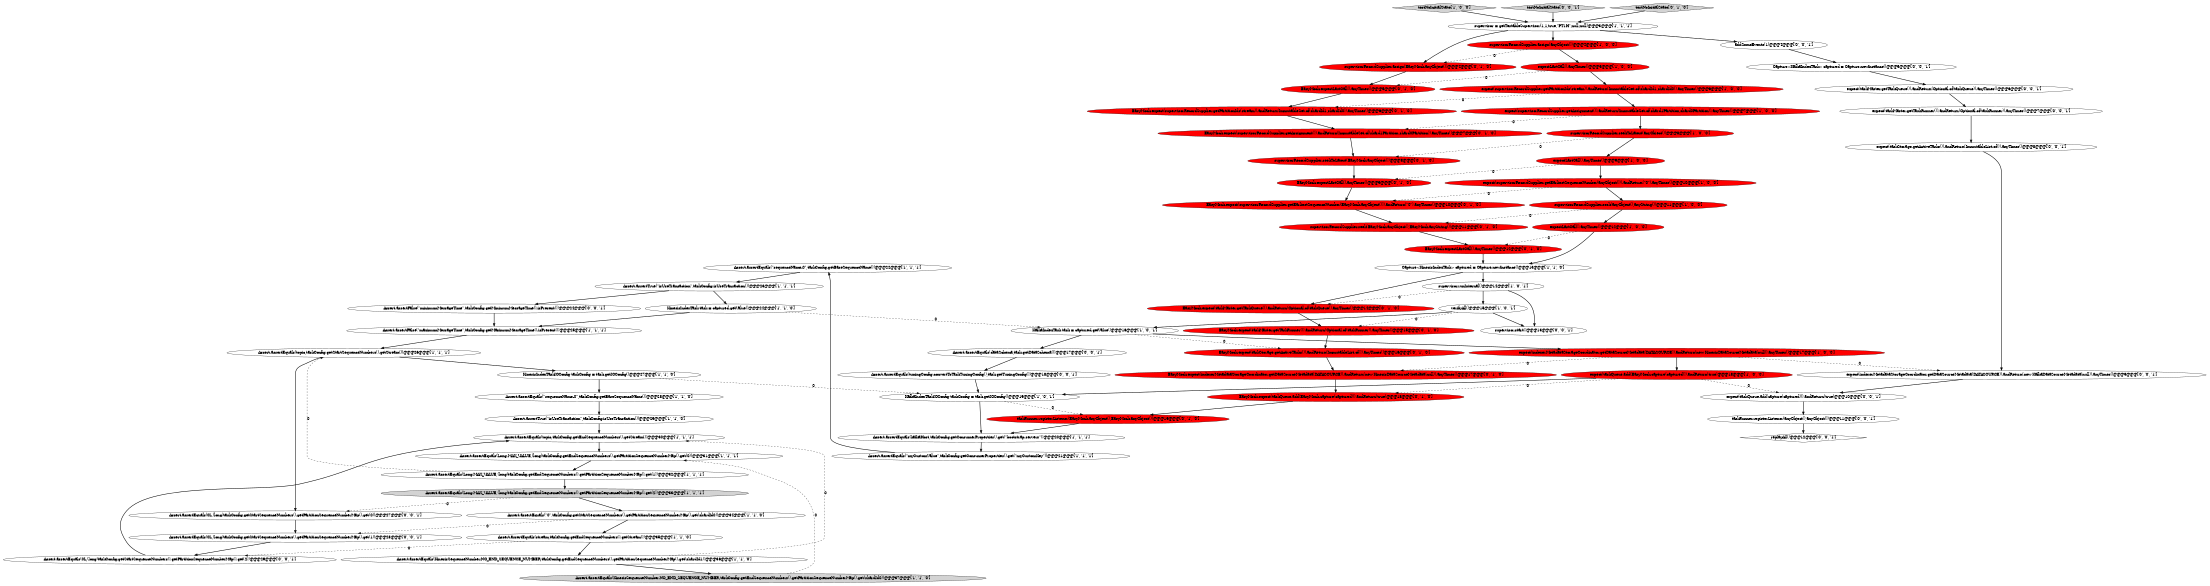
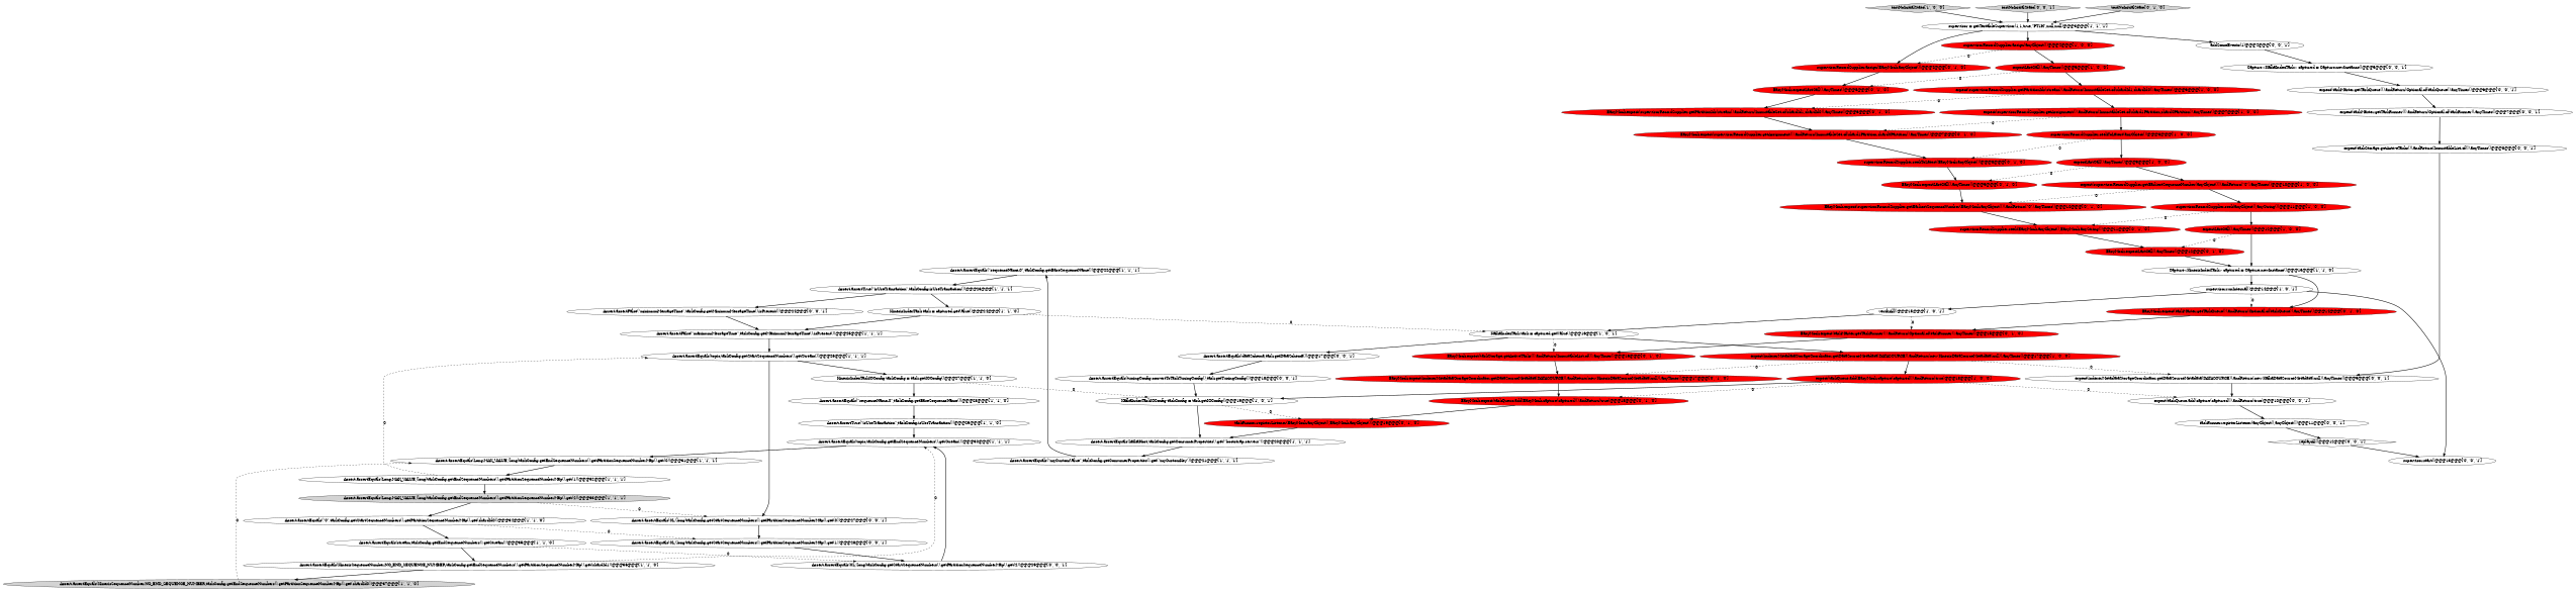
  digraph {
    node [fillcolor=white shape=ellipse style=filled]
    edge [style=bold]
    n1 [label="Assert.assertEquals(\"sequenceName-0\",taskConfig.getBaseSequenceName())@@@22@@@['1', '1', '1']"]
    n2 [label="Assert.assertTrue(\"isUseTransaction\",taskConfig.isUseTransaction())@@@23@@@['1', '1', '1']"]
    n3 [label="Assert.assertFalse(\"minimumMessageTime\",taskConfig.getMinimumMessageTime().isPresent())@@@24@@@['0', '0', '1']"]
    n4 [label="KinesisIndexTask task = captured.getValue()@@@24@@@['1', '1', '0']"]
    n5 [label="Assert.assertEquals(\"sequenceName-0\",taskConfig.getBaseSequenceName())@@@28@@@['1', '1', '0']"]
    n6 [label="Assert.assertTrue(\"isUseTransaction\",taskConfig.isUseTransaction())@@@29@@@['1', '1', '0']"]
    n7 [label="Assert.assertEquals(topic,taskConfig.getEndSequenceNumbers().getStream())@@@30@@@['1', '1', '1']"]
    n8 [label="supervisor.start()@@@13@@@['0', '0', '1']"]
    n9 [label="supervisor.runInternal()@@@14@@@['1', '0', '1']"]
    n10 [label="verifyAll()@@@15@@@['1', '0', '1']"]
    n11 [fillcolor=red label="EasyMock.expect(taskMaster.getTaskQueue()).andReturn(Optional.of(taskQueue)).anyTimes()@@@14@@@['0', '1', '0']"]
    n12 [label="KafkaIndexTask task = captured.getValue()@@@16@@@['1', '0', '1']"]
    n13 [fillcolor=red label="EasyMock.expect(taskMaster.getTaskRunner()).andReturn(Optional.of(taskRunner)).anyTimes()@@@15@@@['0', '1', '0']"]
    n14 [fillcolor=red label="expect(indexerMetadataStorageCoordinator.getDataSourceMetadata(DATASOURCE)).andReturn(new KinesisDataSourceMetadata(null)).anyTimes()@@@17@@@['1', '0', '0']"]
    n15 [label="expect(indexerMetadataStorageCoordinator.getDataSourceMetadata(DATASOURCE)).andReturn(new KafkaDataSourceMetadata(null)).anyTimes()@@@9@@@['0', '0', '1']"]
    n16 [fillcolor=red label="expect(taskQueue.add(EasyMock.capture(captured))).andReturn(true)@@@18@@@['1', '0', '0']"]
    n17 [fillcolor=red label="EasyMock.expect(indexerMetadataStorageCoordinator.getDataSourceMetadata(DATASOURCE)).andReturn(new KinesisDataSourceMetadata(null)).anyTimes()@@@17@@@['0', '1', '0']"]
    n18 [label="expect(taskQueue.add(capture(captured))).andReturn(true)@@@10@@@['0', '0', '1']"]
    n19 [label="KafkaIndexTaskIOConfig taskConfig = task.getIOConfig()@@@19@@@['1', '0', '1']"]
    n20 [fillcolor=red label="EasyMock.expect(taskQueue.add(EasyMock.capture(captured))).andReturn(true)@@@18@@@['0', '1', '0']"]
    n21 [label="Assert.assertFalse(\"maximumMessageTime\",taskConfig.getMaximumMessageTime().isPresent())@@@25@@@['1', '1', '1']"]
    n22 [label="Assert.assertEquals(topic,taskConfig.getStartSequenceNumbers().getStream())@@@26@@@['1', '1', '1']"]
    n23 [label="supervisor = getTestableSupervisor(1,1,true,\"PT1H\",null,null)@@@3@@@['1', '1', '1']"]
    n24 [label="addSomeEvents(1)@@@4@@@['0', '0', '1']"]
    n25 [fillcolor=red label="supervisorRecordSupplier.assign(EasyMock.anyObject())@@@4@@@['0', '1', '0']"]
    n26 [fillcolor=red label="supervisorRecordSupplier.assign(anyObject())@@@4@@@['1', '0', '0']"]
    n27 [label="Capture<KafkaIndexTask> captured = Capture.newInstance()@@@5@@@['0', '0', '1']"]
    n28 [fillcolor=red label="EasyMock.expectLastCall().anyTimes()@@@5@@@['0', '1', '0']"]
    n29 [fillcolor=red label="expectLastCall().anyTimes()@@@5@@@['1', '0', '0']"]
    n30 [label="KinesisIndexTaskIOConfig taskConfig = task.getIOConfig()@@@27@@@['1', '1', '0']"]
    n31 [label="Assert.assertEquals(kafkaHost,taskConfig.getConsumerProperties().get(\"bootstrap.servers\"))@@@20@@@['1', '1', '1']"]
    n32 [fillcolor=red label="taskRunner.registerListener(EasyMock.anyObject(),EasyMock.anyObject())@@@19@@@['0', '1', '0']"]
    n33 [fillcolor=red label="expectLastCall().anyTimes()@@@12@@@['1', '0', '0']"]
    n34 [fillcolor=red label="EasyMock.expectLastCall().anyTimes()@@@12@@@['0', '1', '0']"]
    n35 [label="Capture<KinesisIndexTask> captured = Capture.newInstance()@@@13@@@['1', '1', '0']"]
    n36 [label="taskRunner.registerListener(anyObject(),anyObject())@@@11@@@['0', '0', '1']"]
    n37 [fillcolor=red label="supervisorRecordSupplier.seek(anyObject(),anyString())@@@11@@@['1', '0', '0']"]
    n38 [fillcolor=red label="supervisorRecordSupplier.seek(EasyMock.anyObject(),EasyMock.anyString())@@@11@@@['0', '1', '0']"]
    n39 [label="expect(taskStorage.getActiveTasks()).andReturn(ImmutableList.of()).anyTimes()@@@8@@@['0', '0', '1']"]
    n40 [fillcolor=red label="supervisorRecordSupplier.seekToLatest(EasyMock.anyObject())@@@8@@@['0', '1', '0']"]
    n41 [fillcolor=red label="EasyMock.expectLastCall().anyTimes()@@@9@@@['0', '1', '0']"]
    n42 [fillcolor=red label="EasyMock.expect(supervisorRecordSupplier.getEarliestSequenceNumber(EasyMock.anyObject())).andReturn(\"0\").anyTimes()@@@10@@@['0', '1', '0']"]
    n43 [fillcolor=red label="supervisorRecordSupplier.seekToLatest(anyObject())@@@8@@@['1', '0', '0']"]
    n44 [fillcolor=red label="expectLastCall().anyTimes()@@@9@@@['1', '0', '0']"]
    n45 [fillcolor=red label="expect(supervisorRecordSupplier.getEarliestSequenceNumber(anyObject())).andReturn(\"0\").anyTimes()@@@10@@@['1', '0', '0']"]
    n46 [label="expect(taskMaster.getTaskQueue()).andReturn(Optional.of(taskQueue)).anyTimes()@@@6@@@['0', '0', '1']"]
    n47 [label="replayAll()@@@12@@@['0', '0', '1']" shape=diamond]
    n48 [label="Assert.assertEquals(0L,(long)taskConfig.getStartSequenceNumbers().getPartitionSequenceNumberMap().get(0))@@@27@@@['0', '0', '1']"]
    n49 [label="Assert.assertEquals(0L,(long)taskConfig.getStartSequenceNumbers().getPartitionSequenceNumberMap().get(1))@@@28@@@['0', '0', '1']"]
    n50 [label="expect(taskMaster.getTaskRunner()).andReturn(Optional.of(taskRunner)).anyTimes()@@@7@@@['0', '0', '1']"]
    n51 [fillcolor=red label="EasyMock.expect(supervisorRecordSupplier.getPartitionIds(stream)).andReturn(ImmutableSet.of(shardId1,shardId0)).anyTimes()@@@6@@@['0', '1', '0']"]
    n52 [fillcolor=red label="EasyMock.expect(supervisorRecordSupplier.getAssignment()).andReturn(ImmutableSet.of(shard1Partition,shard0Partition)).anyTimes()@@@7@@@['0', '1', '0']"]
    n53 [fillcolor=lightgray label="testNoInitialState['1', '0', '0']" shape=diamond]
    n54 [fillcolor=red label="EasyMock.expect(taskStorage.getActiveTasks()).andReturn(ImmutableList.of()).anyTimes()@@@16@@@['0', '1', '0']"]
    n55 [label="Assert.assertEquals(dataSchema,task.getDataSchema())@@@17@@@['0', '0', '1']"]
    n56 [label="Assert.assertEquals(tuningConfig.convertToTaskTuningConfig(),task.getTuningConfig())@@@18@@@['0', '0', '1']"]
    n57 [fillcolor=red label="expect(supervisorRecordSupplier.getPartitionIds(stream)).andReturn(ImmutableSet.of(shardId1,shardId0)).anyTimes()@@@6@@@['1', '0', '0']"]
    n58 [fillcolor=red label="expect(supervisorRecordSupplier.getAssignment()).andReturn(ImmutableSet.of(shard1Partition,shard0Partition)).anyTimes()@@@7@@@['1', '0', '0']"]
    n59 [label="Assert.assertEquals(\"myCustomValue\",taskConfig.getConsumerProperties().get(\"myCustomKey\"))@@@21@@@['1', '1', '1']"]
    n60 [fillcolor=lightgray label="Assert.assertEquals(KinesisSequenceNumber.NO_END_SEQUENCE_NUMBER,taskConfig.getEndSequenceNumbers().getPartitionSequenceNumberMap().get(shardId0))@@@37@@@['1', '1', '0']"]
    n61 [label="Assert.assertEquals(Long.MAX_VALUE,(long)taskConfig.getEndSequenceNumbers().getPartitionSequenceNumberMap().get(0))@@@31@@@['1', '1', '1']"]
    n62 [label="Assert.assertEquals(Long.MAX_VALUE,(long)taskConfig.getEndSequenceNumbers().getPartitionSequenceNumberMap().get(1))@@@32@@@['1', '1', '1']"]
    n63 [fillcolor=lightgray label="testNoInitialState['0', '0', '1']" shape=diamond]
    n64 [label="Assert.assertEquals(0L,(long)taskConfig.getStartSequenceNumbers().getPartitionSequenceNumberMap().get(2))@@@29@@@['0', '0', '1']"]
    n65 [fillcolor=lightgray label="Assert.assertEquals(Long.MAX_VALUE,(long)taskConfig.getEndSequenceNumbers().getPartitionSequenceNumberMap().get(2))@@@33@@@['1', '1', '1']"]
    n66 [label="Assert.assertEquals(\"0\",taskConfig.getStartSequenceNumbers().getPartitionSequenceNumberMap().get(shardId0))@@@34@@@['1', '1', '0']"]
    n67 [label="Assert.assertEquals(stream,taskConfig.getEndSequenceNumbers().getStream())@@@35@@@['1', '1', '0']"]
    n68 [label="Assert.assertEquals(KinesisSequenceNumber.NO_END_SEQUENCE_NUMBER,taskConfig.getEndSequenceNumbers().getPartitionSequenceNumberMap().get(shardId1))@@@36@@@['1', '1', '0']"]
    n69 [fillcolor=lightgray label="testNoInitialState['0', '1', '0']" shape=diamond]
    n1 -> n2
    n2 -> n3
    n2 -> n4
    n3 -> n21
    n4 -> n12 [label=0 style=dashed]
    n4 -> n21
    n5 -> n6
    n6 -> n7
    n7 -> n61
    n9 -> n8
    n9 -> n10
    n9 -> n11 [label=0 style=dashed]
    n10 -> n12
    n10 -> n13 [label=0 style=dashed]
    n11 -> n13
    n12 -> n14
    n12 -> n54 [label=0 style=dashed]
    n12 -> n55
    n13 -> n54
    n14 -> n15 [label=0 style=dashed]
    n14 -> n16
    n14 -> n17 [label=0 style=dashed]
    n15 -> n18
    n16 -> n18 [label=0 style=dashed]
    n16 -> n19
    n16 -> n20 [label=0 style=dashed]
    n17 -> n20
    n18 -> n36
    n19 -> n31
    n19 -> n32 [label=0 style=dashed]
    n20 -> n32
    n21 -> n22
    n22 -> n30
    n22 -> n48
    n23 -> n24
    n23 -> n25
    n23 -> n26
    n24 -> n27
    n25 -> n28
    n26 -> n25 [label=0 style=dashed]
    n26 -> n29
    n27 -> n46
    n28 -> n51
    n29 -> n28 [label=0 style=dashed]
    n29 -> n57
    n30 -> n5
    n30 -> n19 [label=0 style=dashed]
    n31 -> n59
    n32 -> n31
    n33 -> n34 [label=0 style=dashed]
    n33 -> n35
    n34 -> n35
    n35 -> n9
    n35 -> n11
    n36 -> n47
    n37 -> n33
    n37 -> n38 [label=0 style=dashed]
    n38 -> n34
    n39 -> n15
    n40 -> n41
    n41 -> n42
    n42 -> n38
    n43 -> n40 [label=0 style=dashed]
    n43 -> n44
    n44 -> n41 [label=0 style=dashed]
    n44 -> n45
    n45 -> n37
    n45 -> n42 [label=0 style=dashed]
    n46 -> n50
-   n10 -> n8
+   n47 -> n8
    n48 -> n49
    n49 -> n64
    n50 -> n39
    n51 -> n52
    n52 -> n40
    n53 -> n23
    n54 -> n17
    n55 -> n56
    n56 -> n19
    n57 -> n51 [label=0 style=dashed]
    n57 -> n58
    n58 -> n43
    n58 -> n52 [label=0 style=dashed]
    n59 -> n1
    n60 -> n61 [label=0 style=dashed]
    n61 -> n62
    n62 -> n22 [label=0 style=dashed]
    n62 -> n65
    n63 -> n23
    n64 -> n7
    n65 -> n48 [label=0 style=dashed]
    n65 -> n66
    n66 -> n49 [label=0 style=dashed]
    n66 -> n67
    n67 -> n64 [label=0 style=dashed]
    n67 -> n68
    n68 -> n7 [label=0 style=dashed]
    n68 -> n60
    n69 -> n23
  }
